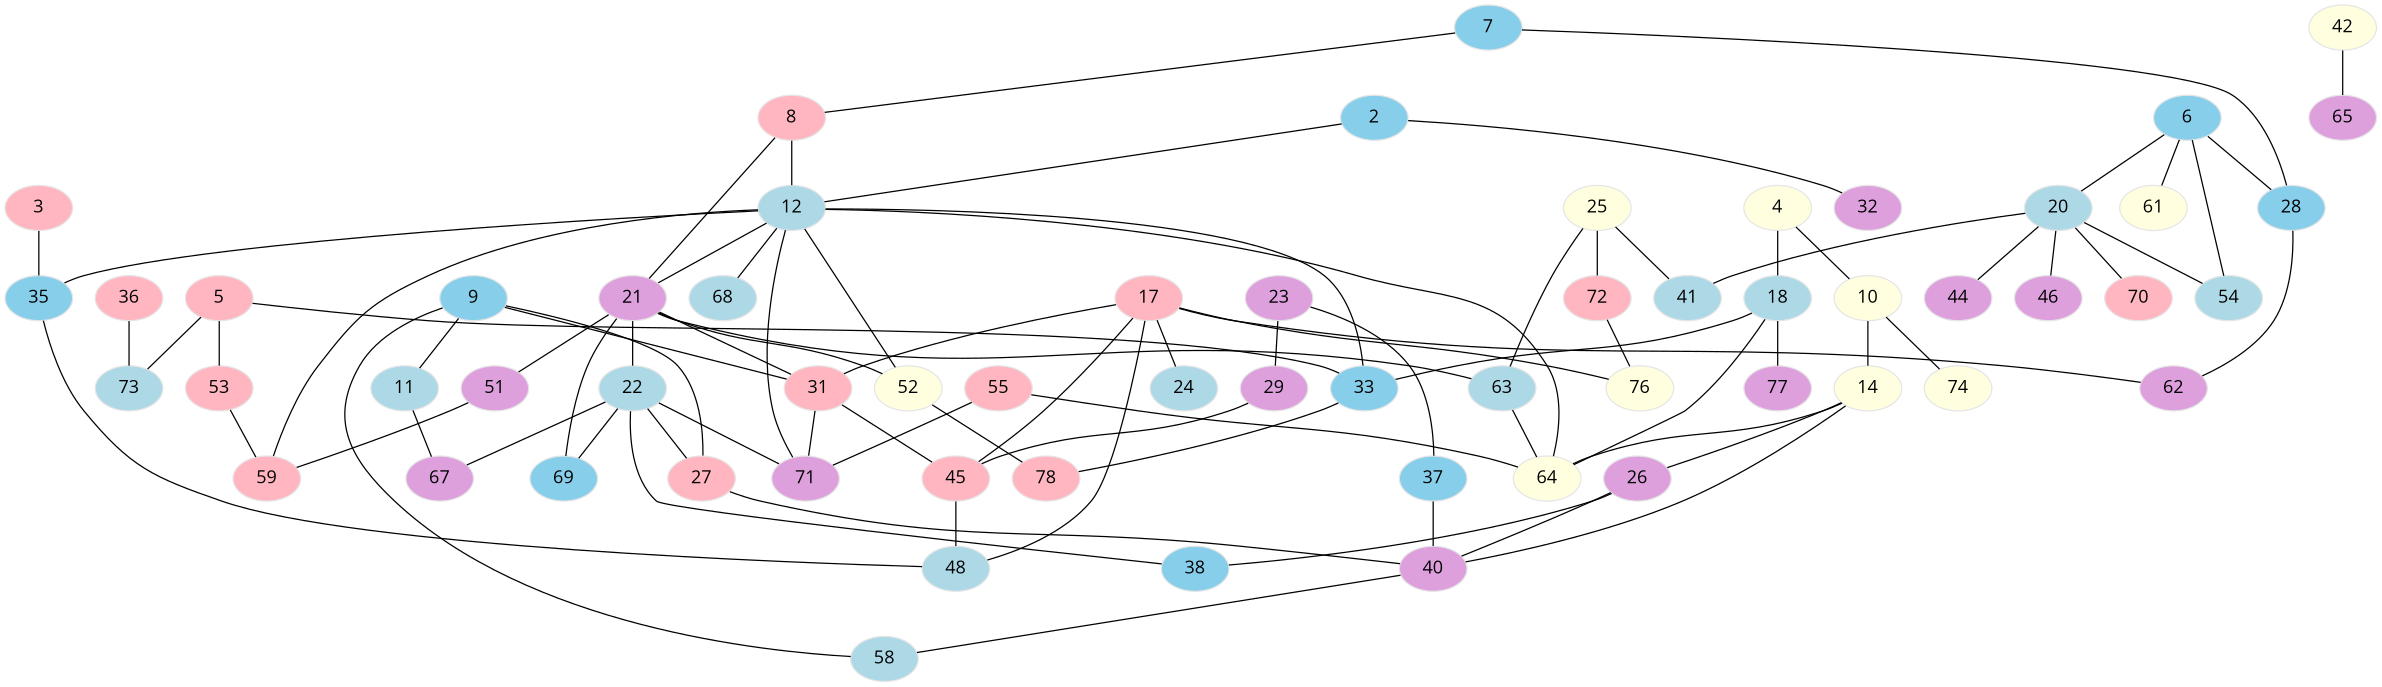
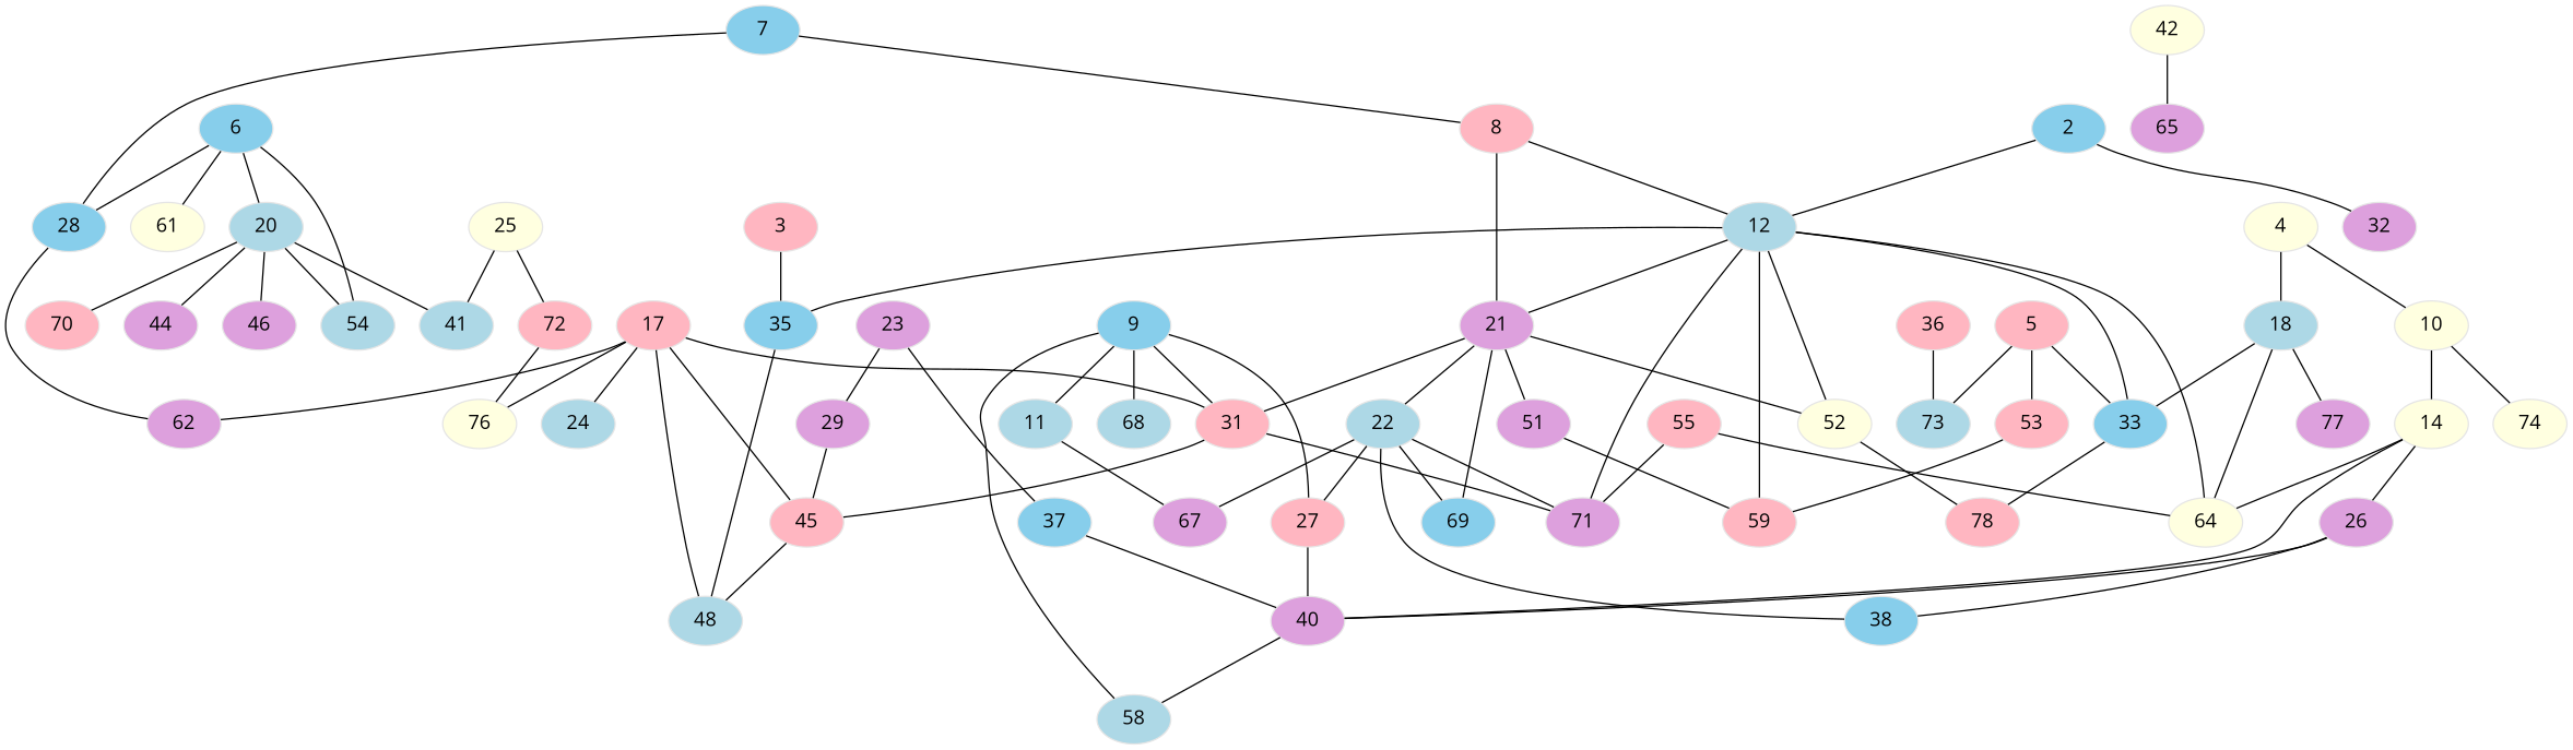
  graph {
    fontname="Open Sans"
    node [color=gray90 fillcolor=lightpink fontname="Open Sans" style=filled]
    edge [fontname="Open Sans" weight=1.0]
    36
    73 [fillcolor=lightblue]
    2 [fillcolor=skyblue]
    12 [fillcolor=lightblue]
    32 [fillcolor=plum]
    35 [fillcolor=skyblue]
    33 [fillcolor=skyblue]
    21 [fillcolor=plum]
    52 [fillcolor=lightyellow]
    59
    64 [fillcolor=lightyellow]
    71 [fillcolor=plum]
    3
    48 [fillcolor=lightblue]
    4 [fillcolor=lightyellow]
    10 [fillcolor=lightyellow]
    18 [fillcolor=lightblue]
    14 [fillcolor=lightyellow]
    74 [fillcolor=lightyellow]
    77 [fillcolor=plum]
    5
    53
    78
    6 [fillcolor=skyblue]
    20 [fillcolor=lightblue]
    28 [fillcolor=skyblue]
    54 [fillcolor=lightblue]
    61 [fillcolor=lightyellow]
    41 [fillcolor=lightblue]
    44 [fillcolor=plum]
    46 [fillcolor=plum]
    70
    62 [fillcolor=plum]
    7 [fillcolor=skyblue]
    8
    31
    22 [fillcolor=lightblue]
    51 [fillcolor=plum]
-   63 [fillcolor=lightblue]
    69 [fillcolor=skyblue]
    9 [fillcolor=skyblue]
    11 [fillcolor=lightblue]
    27
    58 [fillcolor=lightblue]
    68 [fillcolor=lightblue]
    67 [fillcolor=plum]
    40 [fillcolor=plum]
    45
    26 [fillcolor=plum]
    38 [fillcolor=skyblue]
    17
    24 [fillcolor=lightblue]
    76 [fillcolor=lightyellow]
    23 [fillcolor=plum]
    29 [fillcolor=plum]
    37 [fillcolor=skyblue]
    25 [fillcolor=lightyellow]
    72
    42 [fillcolor=lightyellow]
    65 [fillcolor=plum]
    55
    36 -- 73
    2 -- 12
    2 -- 32
    12 -- 35
    12 -- 33
    12 -- 21
    12 -- 52
    12 -- 59
    12 -- 64
    12 -- 71
    35 -- 48
    33 -- 78
    21 -- 52
    21 -- 31
    21 -- 22
    21 -- 51
-   21 -- 63
    21 -- 69
    52 -- 78
    3 -- 35
    4 -- 10
    4 -- 18
    10 -- 14
    10 -- 74
    18 -- 33
    18 -- 64
    18 -- 77
    14 -- 64
    14 -- 40
    14 -- 26
    5 -- 73
    5 -- 33
    5 -- 53
    53 -- 59
    6 -- 20
    6 -- 28
    6 -- 54
    6 -- 61
    20 -- 54
    20 -- 41
    20 -- 44
    20 -- 46
    20 -- 70
    28 -- 62
    7 -- 28
    7 -- 8
    8 -- 12
    8 -- 21
    31 -- 71
    31 -- 45
    22 -- 71
    22 -- 69
    22 -- 27
    22 -- 67
    22 -- 38
    51 -- 59
-   63 -- 64
    9 -- 31
    9 -- 11
    9 -- 27
    9 -- 58
-   12 -- 68
+   9 -- 68
    11 -- 67
    27 -- 40
    40 -- 58
    45 -- 48
    26 -- 40
    26 -- 38
    17 -- 48
    17 -- 62
    17 -- 31
    17 -- 45
    17 -- 24
    17 -- 76
    23 -- 29
    23 -- 37
    29 -- 45
    37 -- 40
    25 -- 41
-   25 -- 63
    25 -- 72
    72 -- 76
    42 -- 65
    55 -- 64
    55 -- 71
  }
